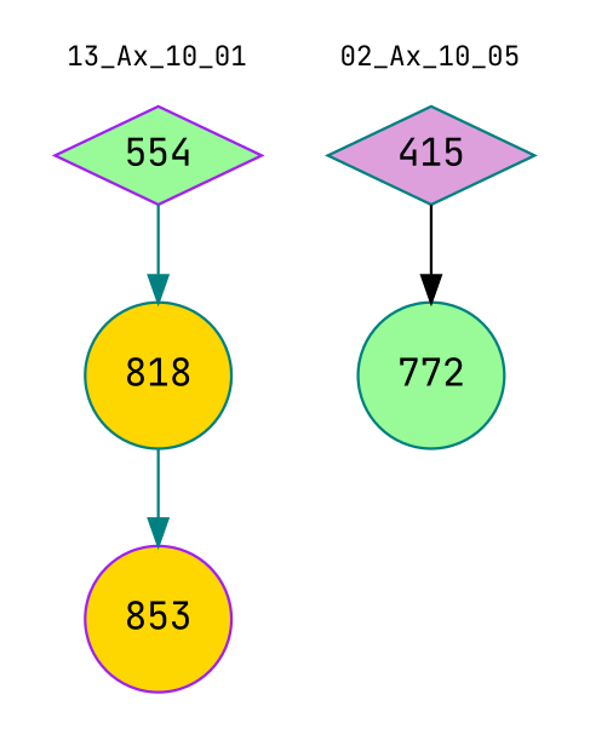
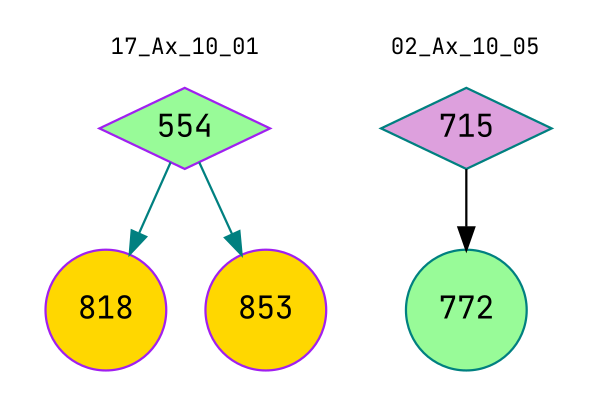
  digraph {
    fontname="JetBrains Mono"
    node [color=purple fillcolor=palegreen fontname="JetBrains Mono" shape=circle style=filled]
    edge [color=teal fontname="JetBrains Mono"]
    n1 [label=554 shape=diamond]
-   n2 [color=teal fillcolor=gold label=818]
+   n2 [fillcolor=gold label=818]
    n3 [fillcolor=gold label=853]
-   n4 [color=teal fillcolor=plum label=415 shape=diamond]
+   n4 [color=teal fillcolor=plum label=715 shape=diamond]
    n5 [color=teal label=772]
    subgraph cluster_1 {
      color=white
      fontsize=10
-     label="13_Ax_10_01"
+     label="17_Ax_10_01"
      n1
      n2
      n3
    }
    subgraph cluster_2 {
      color=white
      fontsize=10
      label="02_Ax_10_05"
      n4
      n5
    }
    n1 -> n2
-   n2 -> n3
+   n1 -> n3
    n4 -> n5 [color=black]
  }
